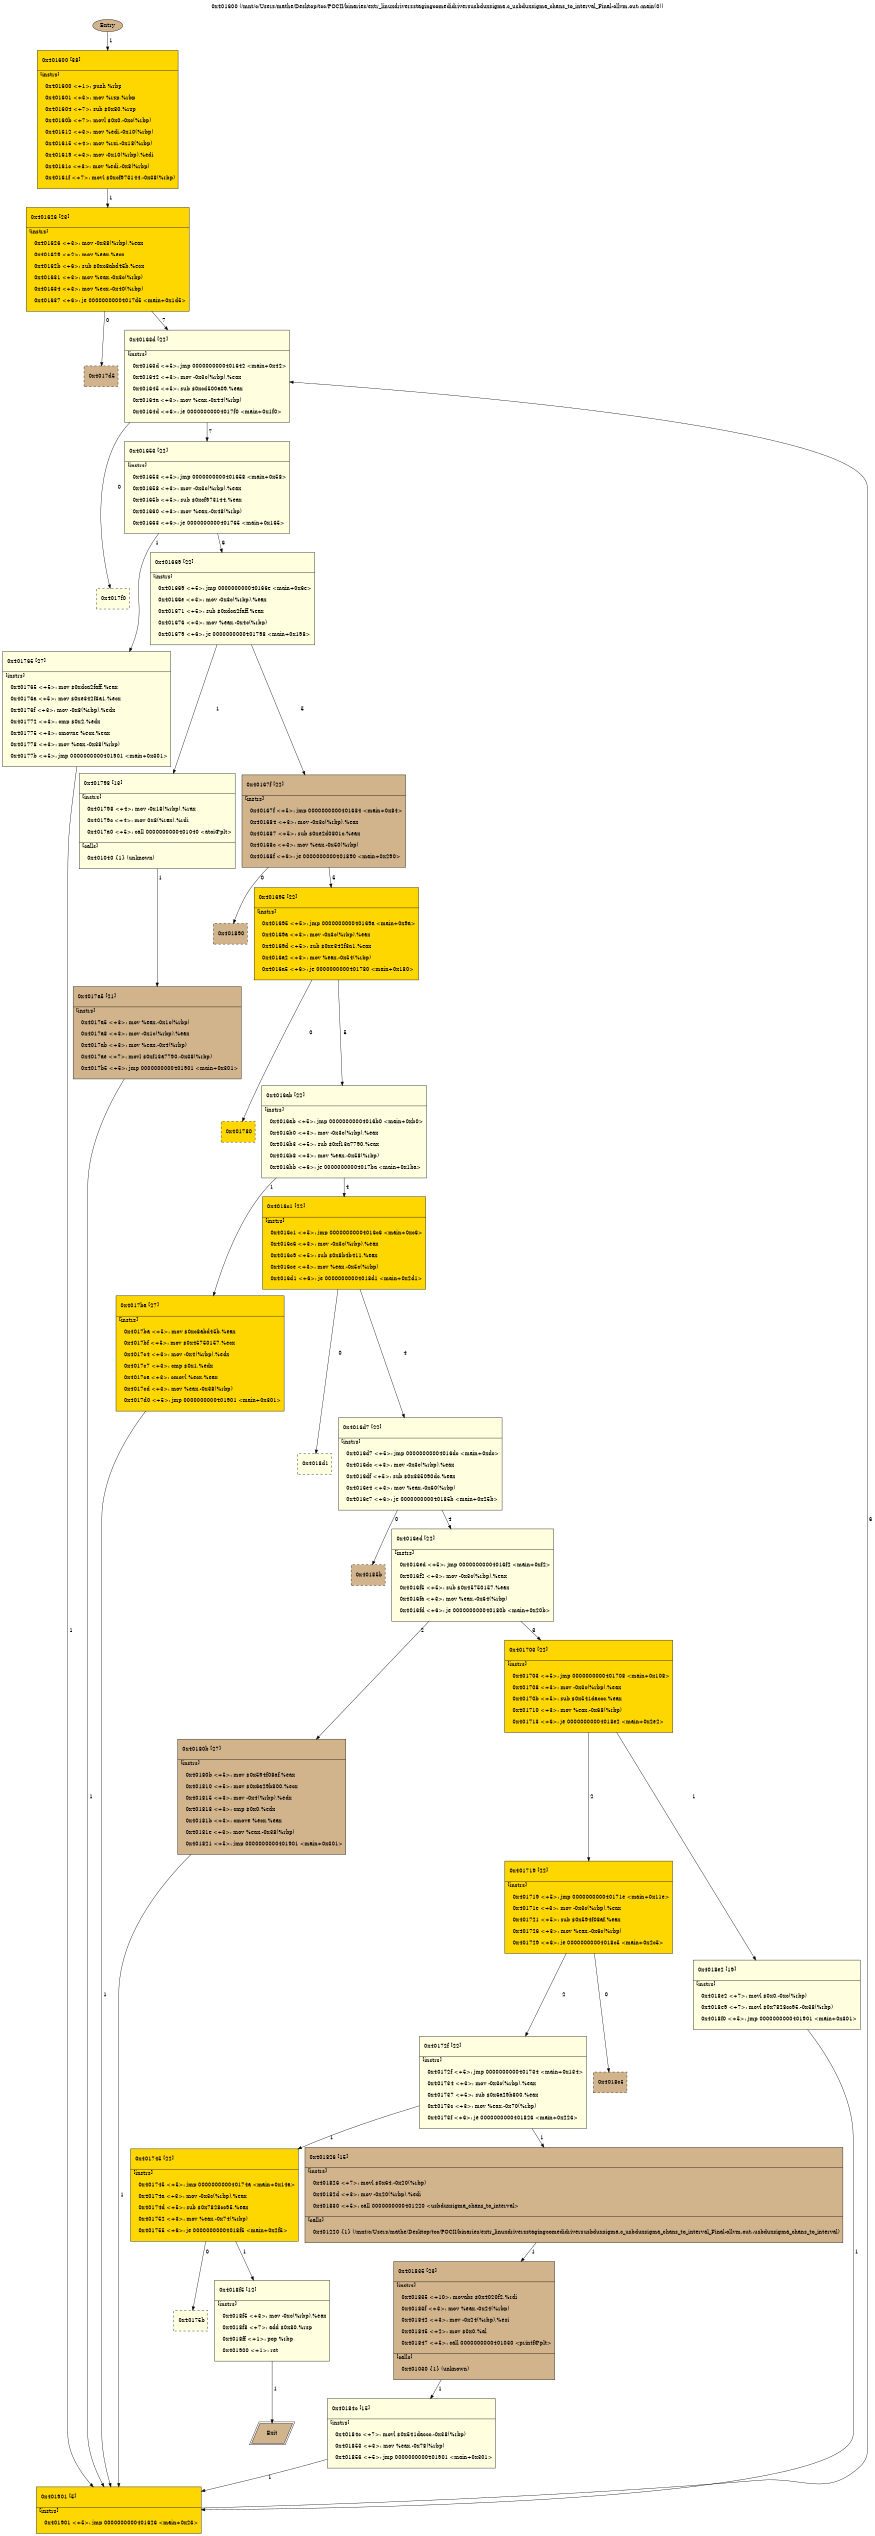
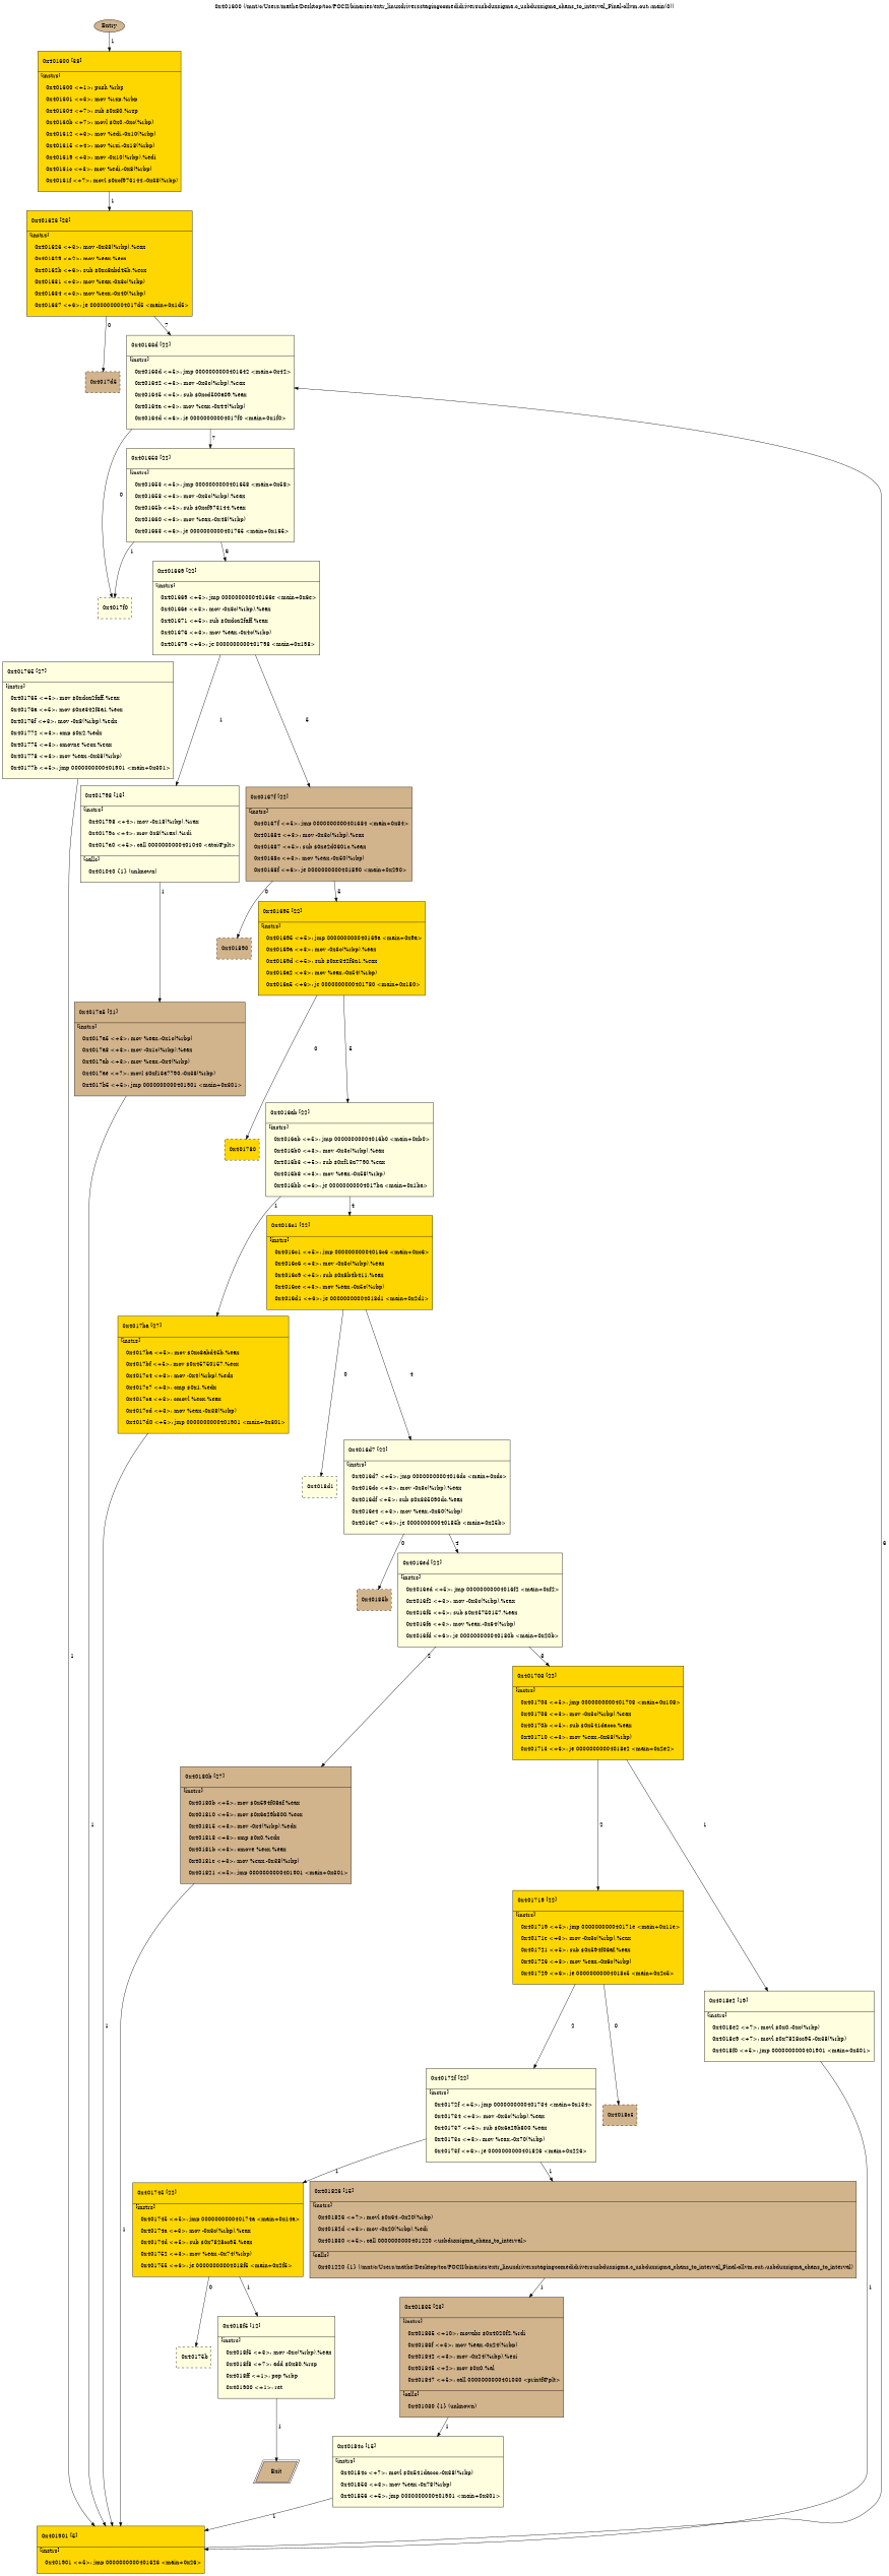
  digraph {
    label="0x401600 (/mnt/c/Users/mathe/Desktop/tcc/POCII/binaries/extr_linuxdriversstagingcomedidriversusbduxsigma.c_usbduxsigma_chans_to_interval_Final-ollvm.out::main(0))"
    labelloc=t
    node [fillcolor=lightyellow shape=record style=filled]
    Entry [fillcolor=tan height=0.3 shape=ellipse width=0.3]
    n2 [fillcolor=gold label="{\n     0x401600 [38]\l\n     | [instrs]\l\n     &nbsp;&nbsp;0x401600 \<+1\>: push %rbp\l\n     &nbsp;&nbsp;0x401601 \<+3\>: mov %rsp,%rbp\l\n     &nbsp;&nbsp;0x401604 \<+7\>: sub $0x80,%rsp\l\n     &nbsp;&nbsp;0x40160b \<+7\>: movl $0x0,-0xc(%rbp)\l\n     &nbsp;&nbsp;0x401612 \<+3\>: mov %edi,-0x10(%rbp)\l\n     &nbsp;&nbsp;0x401615 \<+4\>: mov %rsi,-0x18(%rbp)\l\n     &nbsp;&nbsp;0x401619 \<+3\>: mov -0x10(%rbp),%edi\l\n     &nbsp;&nbsp;0x40161c \<+3\>: mov %edi,-0x8(%rbp)\l\n     &nbsp;&nbsp;0x40161f \<+7\>: movl $0xcf973144,-0x38(%rbp)\l\n  }"]
    n3 [fillcolor=gold label="{\n     0x401626 [23]\l\n     | [instrs]\l\n     &nbsp;&nbsp;0x401626 \<+3\>: mov -0x38(%rbp),%eax\l\n     &nbsp;&nbsp;0x401629 \<+2\>: mov %eax,%ecx\l\n     &nbsp;&nbsp;0x40162b \<+6\>: sub $0xc8abd45b,%ecx\l\n     &nbsp;&nbsp;0x401631 \<+3\>: mov %eax,-0x3c(%rbp)\l\n     &nbsp;&nbsp;0x401634 \<+3\>: mov %ecx,-0x40(%rbp)\l\n     &nbsp;&nbsp;0x401637 \<+6\>: je 00000000004017d5 \<main+0x1d5\>\l\n  }"]
    n4 [fillcolor=tan label="{\n     0x4017d5\l\n  }" style="dashed,filled"]
    n5 [label="{\n     0x40163d [22]\l\n     | [instrs]\l\n     &nbsp;&nbsp;0x40163d \<+5\>: jmp 0000000000401642 \<main+0x42\>\l\n     &nbsp;&nbsp;0x401642 \<+3\>: mov -0x3c(%rbp),%eax\l\n     &nbsp;&nbsp;0x401645 \<+5\>: sub $0xcd500a09,%eax\l\n     &nbsp;&nbsp;0x40164a \<+3\>: mov %eax,-0x44(%rbp)\l\n     &nbsp;&nbsp;0x40164d \<+6\>: je 00000000004017f0 \<main+0x1f0\>\l\n  }"]
    n6 [label="{\n     0x4017f0\l\n  }" style="dashed,filled"]
    n7 [label="{\n     0x401653 [22]\l\n     | [instrs]\l\n     &nbsp;&nbsp;0x401653 \<+5\>: jmp 0000000000401658 \<main+0x58\>\l\n     &nbsp;&nbsp;0x401658 \<+3\>: mov -0x3c(%rbp),%eax\l\n     &nbsp;&nbsp;0x40165b \<+5\>: sub $0xcf973144,%eax\l\n     &nbsp;&nbsp;0x401660 \<+3\>: mov %eax,-0x48(%rbp)\l\n     &nbsp;&nbsp;0x401663 \<+6\>: je 0000000000401765 \<main+0x165\>\l\n  }"]
    n8 [label="{\n     0x401765 [27]\l\n     | [instrs]\l\n     &nbsp;&nbsp;0x401765 \<+5\>: mov $0xdca2faff,%eax\l\n     &nbsp;&nbsp;0x40176a \<+5\>: mov $0xe342f3a1,%ecx\l\n     &nbsp;&nbsp;0x40176f \<+3\>: mov -0x8(%rbp),%edx\l\n     &nbsp;&nbsp;0x401772 \<+3\>: cmp $0x2,%edx\l\n     &nbsp;&nbsp;0x401775 \<+3\>: cmovne %ecx,%eax\l\n     &nbsp;&nbsp;0x401778 \<+3\>: mov %eax,-0x38(%rbp)\l\n     &nbsp;&nbsp;0x40177b \<+5\>: jmp 0000000000401901 \<main+0x301\>\l\n  }"]
    n9 [label="{\n     0x401669 [22]\l\n     | [instrs]\l\n     &nbsp;&nbsp;0x401669 \<+5\>: jmp 000000000040166e \<main+0x6e\>\l\n     &nbsp;&nbsp;0x40166e \<+3\>: mov -0x3c(%rbp),%eax\l\n     &nbsp;&nbsp;0x401671 \<+5\>: sub $0xdca2faff,%eax\l\n     &nbsp;&nbsp;0x401676 \<+3\>: mov %eax,-0x4c(%rbp)\l\n     &nbsp;&nbsp;0x401679 \<+6\>: je 0000000000401798 \<main+0x198\>\l\n  }"]
    Exit [fillcolor=tan height=0.3 peripheries=2 shape=parallelogram width=0.3]
    n11 [fillcolor=gold label="{\n     0x401901 [5]\l\n     | [instrs]\l\n     &nbsp;&nbsp;0x401901 \<+5\>: jmp 0000000000401626 \<main+0x26\>\l\n  }"]
    n12 [label="{\n     0x401798 [13]\l\n     | [instrs]\l\n     &nbsp;&nbsp;0x401798 \<+4\>: mov -0x18(%rbp),%rax\l\n     &nbsp;&nbsp;0x40179c \<+4\>: mov 0x8(%rax),%rdi\l\n     &nbsp;&nbsp;0x4017a0 \<+5\>: call 0000000000401040 \<atoi@plt\>\l\n     | [calls]\l\n     &nbsp;&nbsp;0x401040 \{1\} (unknown)\l\n  }"]
    n13 [fillcolor=tan label="{\n     0x40167f [22]\l\n     | [instrs]\l\n     &nbsp;&nbsp;0x40167f \<+5\>: jmp 0000000000401684 \<main+0x84\>\l\n     &nbsp;&nbsp;0x401684 \<+3\>: mov -0x3c(%rbp),%eax\l\n     &nbsp;&nbsp;0x401687 \<+5\>: sub $0xe2d0801c,%eax\l\n     &nbsp;&nbsp;0x40168c \<+3\>: mov %eax,-0x50(%rbp)\l\n     &nbsp;&nbsp;0x40168f \<+6\>: je 0000000000401890 \<main+0x290\>\l\n  }"]
    n14 [label="{\n     0x40175b\l\n  }" style="dashed,filled"]
    n15 [fillcolor=tan label="{\n     0x4017a5 [21]\l\n     | [instrs]\l\n     &nbsp;&nbsp;0x4017a5 \<+3\>: mov %eax,-0x1c(%rbp)\l\n     &nbsp;&nbsp;0x4017a8 \<+3\>: mov -0x1c(%rbp),%eax\l\n     &nbsp;&nbsp;0x4017ab \<+3\>: mov %eax,-0x4(%rbp)\l\n     &nbsp;&nbsp;0x4017ae \<+7\>: movl $0xf13a7790,-0x38(%rbp)\l\n     &nbsp;&nbsp;0x4017b5 \<+5\>: jmp 0000000000401901 \<main+0x301\>\l\n  }"]
    n16 [fillcolor=tan label="{\n     0x401890\l\n  }" style="dashed,filled"]
    n17 [fillcolor=gold label="{\n     0x401695 [22]\l\n     | [instrs]\l\n     &nbsp;&nbsp;0x401695 \<+5\>: jmp 000000000040169a \<main+0x9a\>\l\n     &nbsp;&nbsp;0x40169a \<+3\>: mov -0x3c(%rbp),%eax\l\n     &nbsp;&nbsp;0x40169d \<+5\>: sub $0xe342f3a1,%eax\l\n     &nbsp;&nbsp;0x4016a2 \<+3\>: mov %eax,-0x54(%rbp)\l\n     &nbsp;&nbsp;0x4016a5 \<+6\>: je 0000000000401780 \<main+0x180\>\l\n  }"]
    n18 [label="{\n     0x4018f5 [12]\l\n     | [instrs]\l\n     &nbsp;&nbsp;0x4018f5 \<+3\>: mov -0xc(%rbp),%eax\l\n     &nbsp;&nbsp;0x4018f8 \<+7\>: add $0x80,%rsp\l\n     &nbsp;&nbsp;0x4018ff \<+1\>: pop %rbp\l\n     &nbsp;&nbsp;0x401900 \<+1\>: ret\l\n  }"]
    n19 [fillcolor=gold label="{\n     0x401780\l\n  }" style="dashed,filled"]
    n20 [label="{\n     0x4016ab [22]\l\n     | [instrs]\l\n     &nbsp;&nbsp;0x4016ab \<+5\>: jmp 00000000004016b0 \<main+0xb0\>\l\n     &nbsp;&nbsp;0x4016b0 \<+3\>: mov -0x3c(%rbp),%eax\l\n     &nbsp;&nbsp;0x4016b3 \<+5\>: sub $0xf13a7790,%eax\l\n     &nbsp;&nbsp;0x4016b8 \<+3\>: mov %eax,-0x58(%rbp)\l\n     &nbsp;&nbsp;0x4016bb \<+6\>: je 00000000004017ba \<main+0x1ba\>\l\n  }"]
    n21 [label="{\n     0x40184c [15]\l\n     | [instrs]\l\n     &nbsp;&nbsp;0x40184c \<+7\>: movl $0x541daccc,-0x38(%rbp)\l\n     &nbsp;&nbsp;0x401853 \<+3\>: mov %eax,-0x78(%rbp)\l\n     &nbsp;&nbsp;0x401856 \<+5\>: jmp 0000000000401901 \<main+0x301\>\l\n  }"]
    n22 [fillcolor=gold label="{\n     0x4017ba [27]\l\n     | [instrs]\l\n     &nbsp;&nbsp;0x4017ba \<+5\>: mov $0xc8abd45b,%eax\l\n     &nbsp;&nbsp;0x4017bf \<+5\>: mov $0x45750157,%ecx\l\n     &nbsp;&nbsp;0x4017c4 \<+3\>: mov -0x4(%rbp),%edx\l\n     &nbsp;&nbsp;0x4017c7 \<+3\>: cmp $0x1,%edx\l\n     &nbsp;&nbsp;0x4017ca \<+3\>: cmovl %ecx,%eax\l\n     &nbsp;&nbsp;0x4017cd \<+3\>: mov %eax,-0x38(%rbp)\l\n     &nbsp;&nbsp;0x4017d0 \<+5\>: jmp 0000000000401901 \<main+0x301\>\l\n  }"]
    n23 [fillcolor=gold label="{\n     0x4016c1 [22]\l\n     | [instrs]\l\n     &nbsp;&nbsp;0x4016c1 \<+5\>: jmp 00000000004016c6 \<main+0xc6\>\l\n     &nbsp;&nbsp;0x4016c6 \<+3\>: mov -0x3c(%rbp),%eax\l\n     &nbsp;&nbsp;0x4016c9 \<+5\>: sub $0x8b4b411,%eax\l\n     &nbsp;&nbsp;0x4016ce \<+3\>: mov %eax,-0x5c(%rbp)\l\n     &nbsp;&nbsp;0x4016d1 \<+6\>: je 00000000004018d1 \<main+0x2d1\>\l\n  }"]
    n24 [fillcolor=tan label="{\n     0x401835 [23]\l\n     | [instrs]\l\n     &nbsp;&nbsp;0x401835 \<+10\>: movabs $0x4020f2,%rdi\l\n     &nbsp;&nbsp;0x40183f \<+3\>: mov %eax,-0x24(%rbp)\l\n     &nbsp;&nbsp;0x401842 \<+3\>: mov -0x24(%rbp),%esi\l\n     &nbsp;&nbsp;0x401845 \<+2\>: mov $0x0,%al\l\n     &nbsp;&nbsp;0x401847 \<+5\>: call 0000000000401030 \<printf@plt\>\l\n     | [calls]\l\n     &nbsp;&nbsp;0x401030 \{1\} (unknown)\l\n  }"]
    n25 [label="{\n     0x4018d1\l\n  }" style="dashed,filled"]
    n26 [label="{\n     0x4016d7 [22]\l\n     | [instrs]\l\n     &nbsp;&nbsp;0x4016d7 \<+5\>: jmp 00000000004016dc \<main+0xdc\>\l\n     &nbsp;&nbsp;0x4016dc \<+3\>: mov -0x3c(%rbp),%eax\l\n     &nbsp;&nbsp;0x4016df \<+5\>: sub $0x335090dc,%eax\l\n     &nbsp;&nbsp;0x4016e4 \<+3\>: mov %eax,-0x60(%rbp)\l\n     &nbsp;&nbsp;0x4016e7 \<+6\>: je 000000000040185b \<main+0x25b\>\l\n  }"]
    n27 [fillcolor=gold label="{\n     0x401745 [22]\l\n     | [instrs]\l\n     &nbsp;&nbsp;0x401745 \<+5\>: jmp 000000000040174a \<main+0x14a\>\l\n     &nbsp;&nbsp;0x40174a \<+3\>: mov -0x3c(%rbp),%eax\l\n     &nbsp;&nbsp;0x40174d \<+5\>: sub $0x7828cc95,%eax\l\n     &nbsp;&nbsp;0x401752 \<+3\>: mov %eax,-0x74(%rbp)\l\n     &nbsp;&nbsp;0x401755 \<+6\>: je 00000000004018f5 \<main+0x2f5\>\l\n  }"]
    n28 [fillcolor=tan label="{\n     0x40185b\l\n  }" style="dashed,filled"]
    n29 [label="{\n     0x4016ed [22]\l\n     | [instrs]\l\n     &nbsp;&nbsp;0x4016ed \<+5\>: jmp 00000000004016f2 \<main+0xf2\>\l\n     &nbsp;&nbsp;0x4016f2 \<+3\>: mov -0x3c(%rbp),%eax\l\n     &nbsp;&nbsp;0x4016f5 \<+5\>: sub $0x45750157,%eax\l\n     &nbsp;&nbsp;0x4016fa \<+3\>: mov %eax,-0x64(%rbp)\l\n     &nbsp;&nbsp;0x4016fd \<+6\>: je 000000000040180b \<main+0x20b\>\l\n  }"]
    n30 [fillcolor=tan label="{\n     0x401826 [15]\l\n     | [instrs]\l\n     &nbsp;&nbsp;0x401826 \<+7\>: movl $0x64,-0x20(%rbp)\l\n     &nbsp;&nbsp;0x40182d \<+3\>: mov -0x20(%rbp),%edi\l\n     &nbsp;&nbsp;0x401830 \<+5\>: call 0000000000401220 \<usbduxsigma_chans_to_interval\>\l\n     | [calls]\l\n     &nbsp;&nbsp;0x401220 \{1\} (/mnt/c/Users/mathe/Desktop/tcc/POCII/binaries/extr_linuxdriversstagingcomedidriversusbduxsigma.c_usbduxsigma_chans_to_interval_Final-ollvm.out::usbduxsigma_chans_to_interval)\l\n  }"]
    n31 [fillcolor=tan label="{\n     0x40180b [27]\l\n     | [instrs]\l\n     &nbsp;&nbsp;0x40180b \<+5\>: mov $0x594f08af,%eax\l\n     &nbsp;&nbsp;0x401810 \<+5\>: mov $0x6a29b800,%ecx\l\n     &nbsp;&nbsp;0x401815 \<+3\>: mov -0x4(%rbp),%edx\l\n     &nbsp;&nbsp;0x401818 \<+3\>: cmp $0x0,%edx\l\n     &nbsp;&nbsp;0x40181b \<+3\>: cmove %ecx,%eax\l\n     &nbsp;&nbsp;0x40181e \<+3\>: mov %eax,-0x38(%rbp)\l\n     &nbsp;&nbsp;0x401821 \<+5\>: jmp 0000000000401901 \<main+0x301\>\l\n  }"]
    n32 [fillcolor=gold label="{\n     0x401703 [22]\l\n     | [instrs]\l\n     &nbsp;&nbsp;0x401703 \<+5\>: jmp 0000000000401708 \<main+0x108\>\l\n     &nbsp;&nbsp;0x401708 \<+3\>: mov -0x3c(%rbp),%eax\l\n     &nbsp;&nbsp;0x40170b \<+5\>: sub $0x541daccc,%eax\l\n     &nbsp;&nbsp;0x401710 \<+3\>: mov %eax,-0x68(%rbp)\l\n     &nbsp;&nbsp;0x401713 \<+6\>: je 00000000004018e2 \<main+0x2e2\>\l\n  }"]
    n33 [label="{\n     0x40172f [22]\l\n     | [instrs]\l\n     &nbsp;&nbsp;0x40172f \<+5\>: jmp 0000000000401734 \<main+0x134\>\l\n     &nbsp;&nbsp;0x401734 \<+3\>: mov -0x3c(%rbp),%eax\l\n     &nbsp;&nbsp;0x401737 \<+5\>: sub $0x6a29b800,%eax\l\n     &nbsp;&nbsp;0x40173c \<+3\>: mov %eax,-0x70(%rbp)\l\n     &nbsp;&nbsp;0x40173f \<+6\>: je 0000000000401826 \<main+0x226\>\l\n  }"]
    n34 [fillcolor=gold label="{\n     0x401719 [22]\l\n     | [instrs]\l\n     &nbsp;&nbsp;0x401719 \<+5\>: jmp 000000000040171e \<main+0x11e\>\l\n     &nbsp;&nbsp;0x40171e \<+3\>: mov -0x3c(%rbp),%eax\l\n     &nbsp;&nbsp;0x401721 \<+5\>: sub $0x594f08af,%eax\l\n     &nbsp;&nbsp;0x401726 \<+3\>: mov %eax,-0x6c(%rbp)\l\n     &nbsp;&nbsp;0x401729 \<+6\>: je 00000000004018c5 \<main+0x2c5\>\l\n  }"]
    n35 [label="{\n     0x4018e2 [19]\l\n     | [instrs]\l\n     &nbsp;&nbsp;0x4018e2 \<+7\>: movl $0x0,-0xc(%rbp)\l\n     &nbsp;&nbsp;0x4018e9 \<+7\>: movl $0x7828cc95,-0x38(%rbp)\l\n     &nbsp;&nbsp;0x4018f0 \<+5\>: jmp 0000000000401901 \<main+0x301\>\l\n  }"]
    n36 [fillcolor=tan label="{\n     0x4018c5\l\n  }" style="dashed,filled"]
    Entry -> n2 [label=" 1"]
    n2 -> n3 [label=" 1"]
    n3 -> n4 [label=" 0"]
    n3 -> n5 [label=" 7"]
    n5 -> n6 [label=" 0"]
    n5 -> n7 [label=" 7"]
-   n7 -> n8 [label=" 1"]
+   n7 -> n6 [label=" 1"]
    n7 -> n9 [label=" 6"]
    n8 -> n11 [label=" 1"]
    n9 -> n12 [label=" 1"]
    n9 -> n13 [label=" 5"]
    n11 -> n5 [label=" 6"]
    n12 -> n15 [label=" 1"]
    n13 -> n16 [label=" 0"]
    n13 -> n17 [label=" 5"]
    n15 -> n11 [label=" 1"]
    n17 -> n19 [label=" 0"]
    n17 -> n20 [label=" 5"]
    n18 -> Exit [label=" 1"]
    n20 -> n22 [label=" 1"]
    n20 -> n23 [label=" 4"]
    n21 -> n11 [label=" 1"]
    n22 -> n11 [label=" 1"]
    n23 -> n25 [label=" 0"]
    n23 -> n26 [label=" 4"]
    n24 -> n21 [label=" 1"]
    n26 -> n28 [label=" 0"]
    n26 -> n29 [label=" 4"]
    n27 -> n14 [label=" 0"]
    n27 -> n18 [label=" 1"]
    n29 -> n31 [label=" 2"]
    n29 -> n32 [label=" 3"]
    n30 -> n24 [label=" 1"]
    n31 -> n11 [label=" 1"]
    n32 -> n34 [label=" 2"]
    n32 -> n35 [label=" 1"]
    n33 -> n27 [label=" 1"]
    n33 -> n30 [label=" 1"]
    n34 -> n33 [label=" 2"]
    n34 -> n36 [label=" 0"]
    n35 -> n11 [label=" 1"]
  }
